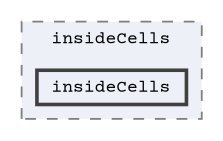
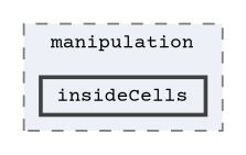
  digraph {
    compound=true
    fontname="Courier Prime"
    n1 [color=grey25 fillcolor="#edf0f7" fontname="Courier Prime" fontsize=10 height=0.2 label=insideCells shape=box style="filled,bold" width=0.4]
    subgraph cluster_1 {
      bgcolor="#edf0f7"
      fontsize=10
-     label=insideCells
+     label=manipulation
      pencolor=grey50
      style="filled,dashed"
      n1
    }
  }
